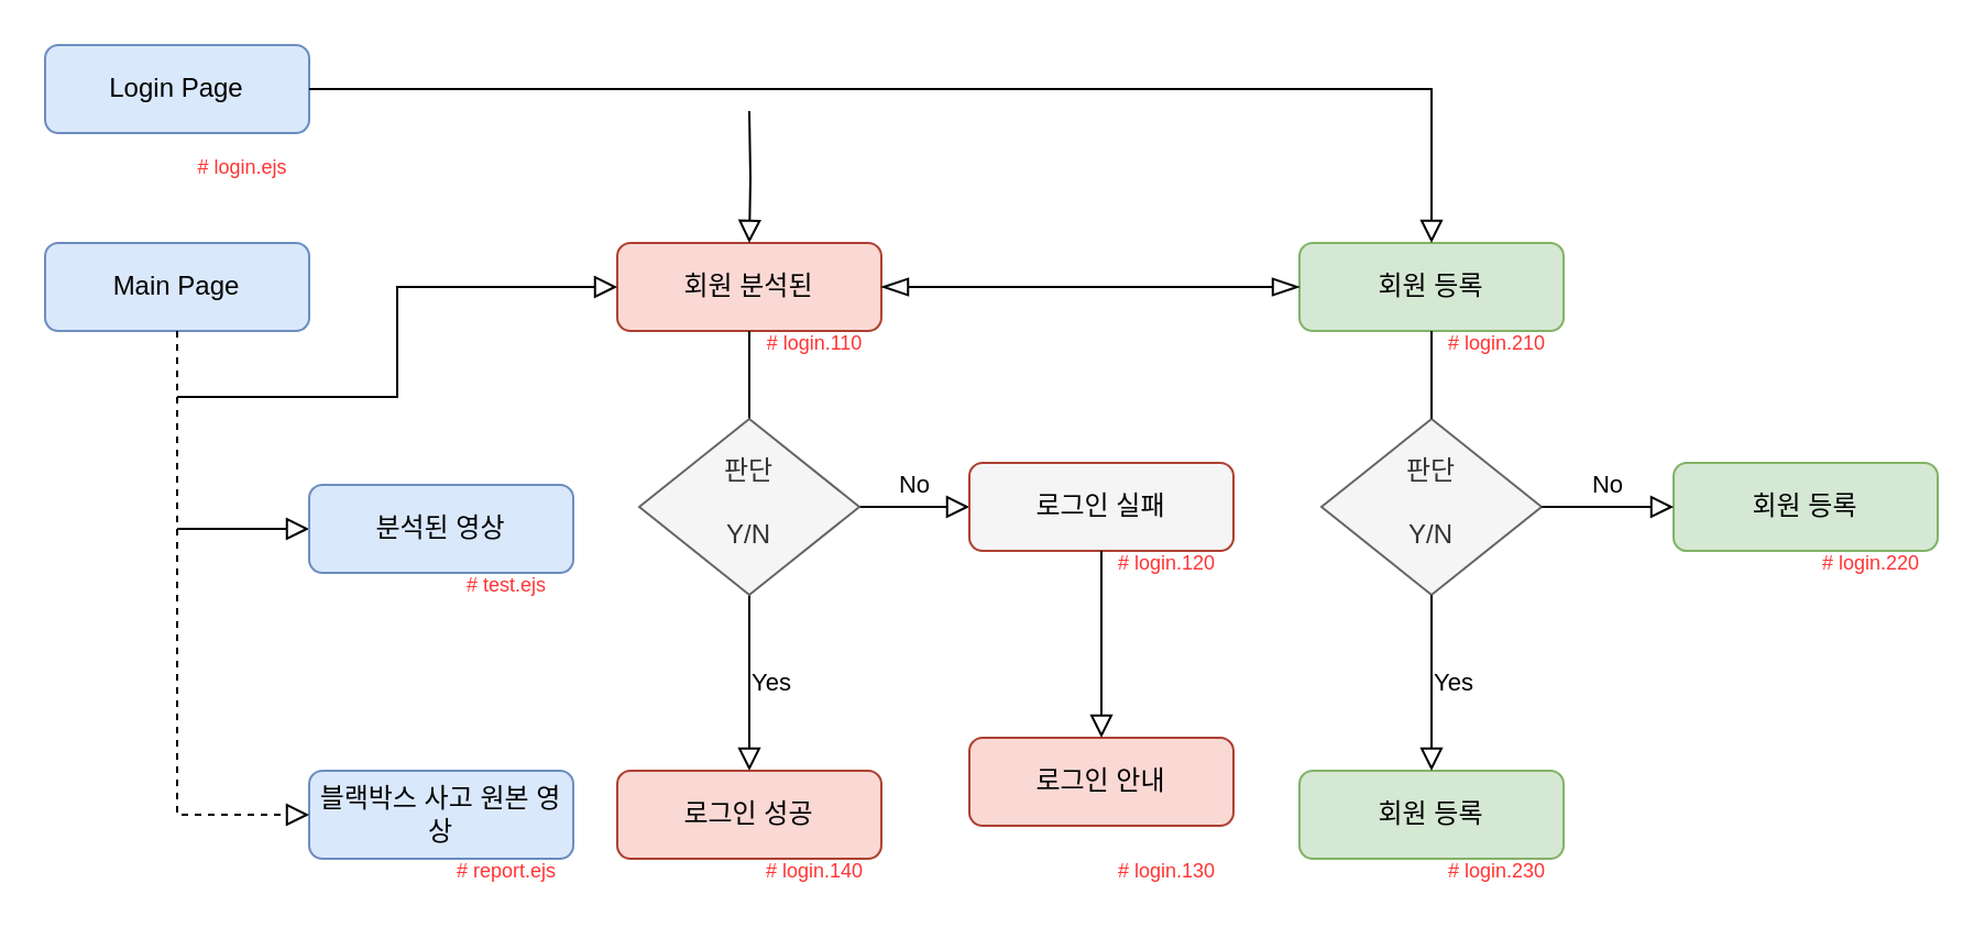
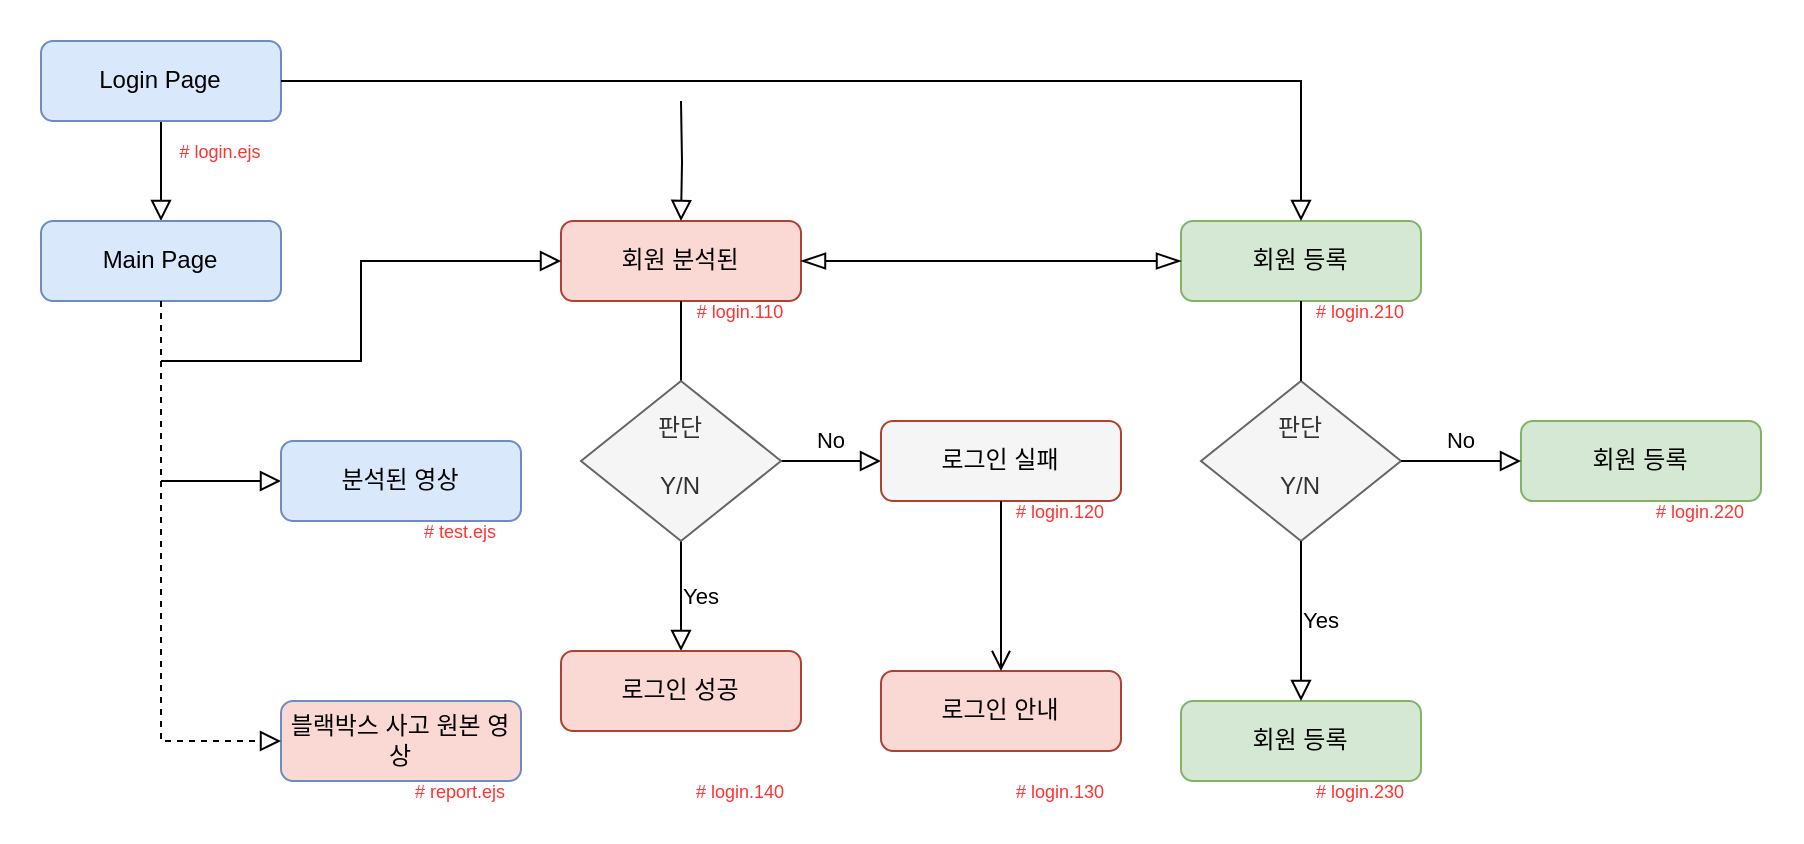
  <mxCell id="0" />
  <mxCell id="1" parent="0" />
+ <mxCell id="2" value="" style="rounded=0;html=1;jettySize=auto;orthogonalLoop=1;fontSize=11;endArrow=block;endFill=0;endSize=8;strokeWidth=1;shadow=0;labelBackgroundColor=none;edgeStyle=orthogonalEdgeStyle;entryX=0.5;entryY=0;entryDx=0;entryDy=0;" parent="1" source="3" target="23" edge="1"><mxGeometry relative="1" as="geometry"><mxPoint x="120" y="120" as="targetPoint" /><Array as="points" /></mxGeometry></mxCell>
  <mxCell id="3" value="Login Page" style="rounded=1;whiteSpace=wrap;html=1;fontSize=12;glass=0;strokeWidth=1;shadow=0;fillColor=#dae8fc;strokeColor=#6c8ebf;" parent="1" vertex="1"><mxGeometry x="20" y="20" width="120" height="40" as="geometry" /></mxCell>
  <mxCell id="4" value="No" style="edgeStyle=orthogonalEdgeStyle;rounded=0;html=1;jettySize=auto;orthogonalLoop=1;fontSize=11;endArrow=block;endFill=0;endSize=8;strokeWidth=1;shadow=0;labelBackgroundColor=none;exitX=1;exitY=0.5;exitDx=0;exitDy=0;entryX=0;entryY=0.5;entryDx=0;entryDy=0;" parent="1" source="10" target="11" edge="1"><mxGeometry y="10" relative="1" as="geometry"><mxPoint as="offset" /><mxPoint x="450" y="250" as="targetPoint" /></mxGeometry></mxCell>
  <mxCell id="5" value="Yes" style="edgeStyle=orthogonalEdgeStyle;rounded=0;html=1;jettySize=auto;orthogonalLoop=1;fontSize=11;endArrow=block;endFill=0;endSize=8;strokeWidth=1;shadow=0;labelBackgroundColor=none;exitX=0.5;exitY=1;exitDx=0;exitDy=0;entryX=0.5;entryY=0;entryDx=0;entryDy=0;" parent="1" source="10" target="12" edge="1"><mxGeometry y="10" relative="1" as="geometry"><mxPoint as="offset" /><mxPoint x="300" y="350" as="targetPoint" /></mxGeometry></mxCell>
  <mxCell id="6" value="회원 분석된" style="rounded=1;whiteSpace=wrap;html=1;fontSize=12;glass=0;strokeWidth=1;shadow=0;fillColor=#fad9d5;strokeColor=#ae4132;" vertex="1" parent="1"><mxGeometry x="280" y="110" width="120" height="40" as="geometry" /></mxCell>
  <mxCell id="7" value="회원 등록" style="rounded=1;whiteSpace=wrap;html=1;fontSize=12;glass=0;strokeWidth=1;shadow=0;fillColor=#d5e8d4;strokeColor=#82b366;" vertex="1" parent="1"><mxGeometry x="590" y="110" width="120" height="40" as="geometry" /></mxCell>
  <mxCell id="8" value="" style="endArrow=blockThin;startArrow=blockThin;html=1;sourcePerimeterSpacing=9;targetPerimeterSpacing=9;exitX=1;exitY=0.5;exitDx=0;exitDy=0;entryX=0;entryY=0.5;entryDx=0;entryDy=0;startFill=0;endFill=0;strokeWidth=1;jumpSize=10;endSize=10;startSize=10;" edge="1" parent="1" source="6" target="7"><mxGeometry width="50" height="50" relative="1" as="geometry"><mxPoint x="270" y="230" as="sourcePoint" /><mxPoint x="430" y="140" as="targetPoint" /><Array as="points" /></mxGeometry></mxCell>
  <mxCell id="9" value="" style="endArrow=none;html=1;startSize=14;endSize=14;sourcePerimeterSpacing=8;targetPerimeterSpacing=8;entryX=0.5;entryY=1;entryDx=0;entryDy=0;exitX=0.5;exitY=0;exitDx=0;exitDy=0;" edge="1" parent="1" source="10" target="6"><mxGeometry width="50" height="50" relative="1" as="geometry"><mxPoint x="300" y="220" as="sourcePoint" /><mxPoint x="320" y="160" as="targetPoint" /></mxGeometry></mxCell>
  <mxCell id="10" value="판단&lt;br&gt;&lt;br&gt;Y/N" style="rhombus;whiteSpace=wrap;html=1;shadow=0;fontFamily=Helvetica;fontSize=12;align=center;strokeWidth=1;spacing=6;spacingTop=-4;fillColor=#f5f5f5;strokeColor=#666666;fontColor=#333333;" vertex="1" parent="1"><mxGeometry x="290" y="190" width="100" height="80" as="geometry" /></mxCell>
  <mxCell id="11" value="&lt;span style=&quot;font-weight: normal&quot;&gt;로그인 실패&lt;/span&gt;" style="rounded=1;whiteSpace=wrap;html=1;fontSize=12;glass=0;strokeWidth=1;shadow=0;fillColor=#f5f5f5;strokeColor=#ae4132;fontStyle=1;" vertex="1" parent="1"><mxGeometry x="440" y="210" width="120" height="40" as="geometry" /></mxCell>
- <mxCell id="12" value="로그인 성공" style="rounded=1;whiteSpace=wrap;html=1;fontSize=12;glass=0;strokeWidth=1;shadow=0;fillColor=#fad9d5;strokeColor=#ae4132;" vertex="1" parent="1"><mxGeometry x="280" y="350" width="120" height="40" as="geometry" /></mxCell>
+ <mxCell id="12" value="로그인 성공" style="rounded=1;whiteSpace=wrap;html=1;fontSize=12;glass=0;strokeWidth=1;shadow=0;fillColor=#fad9d5;strokeColor=#ae4132;" vertex="1" parent="1"><mxGeometry x="280" y="325" width="120" height="40" as="geometry" /></mxCell>
  <mxCell id="13" value="판단&lt;br&gt;&lt;br&gt;Y/N" style="rhombus;whiteSpace=wrap;html=1;shadow=0;fontFamily=Helvetica;fontSize=12;align=center;strokeWidth=1;spacing=6;spacingTop=-4;fillColor=#f5f5f5;strokeColor=#666666;fontColor=#333333;" vertex="1" parent="1"><mxGeometry x="600" y="190" width="100" height="80" as="geometry" /></mxCell>
  <mxCell id="14" value="" style="endArrow=none;html=1;startSize=14;endSize=14;sourcePerimeterSpacing=8;targetPerimeterSpacing=8;entryX=0.5;entryY=1;entryDx=0;entryDy=0;fontStyle=1;exitX=0.5;exitY=0;exitDx=0;exitDy=0;" edge="1" parent="1" source="13" target="7"><mxGeometry width="50" height="50" relative="1" as="geometry"><mxPoint x="310" y="230" as="sourcePoint" /><mxPoint x="310" y="170" as="targetPoint" /></mxGeometry></mxCell>
  <mxCell id="15" value="&lt;span style=&quot;font-weight: normal&quot;&gt;로그인 안내&lt;/span&gt;" style="rounded=1;whiteSpace=wrap;html=1;fontSize=12;glass=0;strokeWidth=1;shadow=0;fillColor=#fad9d5;strokeColor=#ae4132;fontStyle=1" vertex="1" parent="1"><mxGeometry x="440" y="335" width="120" height="40" as="geometry" /></mxCell>
- <mxCell id="16" value="" style="edgeStyle=orthogonalEdgeStyle;rounded=0;html=1;jettySize=auto;orthogonalLoop=1;fontSize=11;endArrow=block;endFill=0;endSize=8;strokeWidth=1;shadow=0;labelBackgroundColor=none;entryX=0.5;entryY=0;entryDx=0;entryDy=0;fontStyle=1" edge="1" parent="1" source="11" target="15"><mxGeometry y="10" relative="1" as="geometry"><mxPoint as="offset" /><mxPoint x="360" y="260" as="sourcePoint" /><mxPoint x="430" y="260" as="targetPoint" /></mxGeometry></mxCell>
+ <mxCell id="16" value="" style="edgeStyle=orthogonalEdgeStyle;rounded=0;html=1;jettySize=auto;orthogonalLoop=1;fontSize=11;endArrow=open;endFill=0;endSize=8;strokeWidth=1;shadow=0;labelBackgroundColor=none;entryX=0.5;entryY=0;entryDx=0;entryDy=0;fontStyle=1;" edge="1" parent="1" source="11" target="15"><mxGeometry y="10" relative="1" as="geometry"><mxPoint as="offset" /><mxPoint x="360" y="260" as="sourcePoint" /><mxPoint x="430" y="260" as="targetPoint" /></mxGeometry></mxCell>
  <mxCell id="17" value="" style="edgeStyle=orthogonalEdgeStyle;rounded=0;html=1;jettySize=auto;orthogonalLoop=1;fontSize=11;endArrow=block;endFill=0;endSize=8;strokeWidth=1;shadow=0;labelBackgroundColor=none;entryX=0.5;entryY=0;entryDx=0;entryDy=0;fontStyle=1;exitX=1;exitY=0.5;exitDx=0;exitDy=0;" edge="1" parent="1" source="3" target="7"><mxGeometry y="10" relative="1" as="geometry"><mxPoint as="offset" /><mxPoint x="490" y="280" as="sourcePoint" /><mxPoint x="490" y="380" as="targetPoint" /></mxGeometry></mxCell>
  <mxCell id="18" value="" style="edgeStyle=orthogonalEdgeStyle;rounded=0;html=1;jettySize=auto;orthogonalLoop=1;fontSize=11;endArrow=block;endFill=0;endSize=8;strokeWidth=1;shadow=0;labelBackgroundColor=none;entryX=0.5;entryY=0;entryDx=0;entryDy=0;fontStyle=1" edge="1" parent="1" target="6"><mxGeometry y="10" relative="1" as="geometry"><mxPoint as="offset" /><mxPoint x="340" y="50" as="sourcePoint" /><mxPoint x="500" y="390" as="targetPoint" /></mxGeometry></mxCell>
  <mxCell id="19" value="회원 등록" style="rounded=1;whiteSpace=wrap;html=1;fontSize=12;glass=0;strokeWidth=1;shadow=0;fillColor=#d5e8d4;strokeColor=#82b366;" vertex="1" parent="1"><mxGeometry x="590" y="350" width="120" height="40" as="geometry" /></mxCell>
  <mxCell id="20" value="회원 등록" style="rounded=1;whiteSpace=wrap;html=1;fontSize=12;glass=0;strokeWidth=1;shadow=0;fillColor=#d5e8d4;strokeColor=#82b366;" vertex="1" parent="1"><mxGeometry x="760" y="210" width="120" height="40" as="geometry" /></mxCell>
  <mxCell id="21" value="Yes" style="edgeStyle=orthogonalEdgeStyle;rounded=0;html=1;jettySize=auto;orthogonalLoop=1;fontSize=11;endArrow=block;endFill=0;endSize=8;strokeWidth=1;shadow=0;labelBackgroundColor=none;exitX=0.5;exitY=1;exitDx=0;exitDy=0;entryX=0.5;entryY=0;entryDx=0;entryDy=0;" edge="1" parent="1" source="13" target="19"><mxGeometry y="10" relative="1" as="geometry"><mxPoint as="offset" /><mxPoint x="310" y="300" as="sourcePoint" /><mxPoint x="310" y="380" as="targetPoint" /><Array as="points"><mxPoint x="650" y="330" /><mxPoint x="650" y="330" /></Array></mxGeometry></mxCell>
  <mxCell id="22" value="No" style="edgeStyle=orthogonalEdgeStyle;rounded=0;html=1;jettySize=auto;orthogonalLoop=1;fontSize=11;endArrow=block;endFill=0;endSize=8;strokeWidth=1;shadow=0;labelBackgroundColor=none;exitX=1;exitY=0.5;exitDx=0;exitDy=0;entryX=0;entryY=0.5;entryDx=0;entryDy=0;" edge="1" parent="1" source="13" target="20"><mxGeometry y="10" relative="1" as="geometry"><mxPoint as="offset" /><mxPoint x="320" y="310" as="sourcePoint" /><mxPoint x="320" y="390" as="targetPoint" /></mxGeometry></mxCell>
  <mxCell id="23" value="Main Page" style="rounded=1;whiteSpace=wrap;html=1;fontSize=12;glass=0;strokeWidth=1;shadow=0;fillColor=#dae8fc;strokeColor=#6c8ebf;" vertex="1" parent="1"><mxGeometry y="110" width="120" height="40" as="geometry" x="20" /></mxCell>
- <mxCell id="24" value="블랙박스 사고 원본 영상" style="rounded=1;whiteSpace=wrap;html=1;fontSize=12;glass=0;strokeWidth=1;shadow=0;fillColor=#dae8fc;strokeColor=#6c8ebf;" vertex="1" parent="1"><mxGeometry x="140" y="350" width="120" height="40" as="geometry" /></mxCell>
+ <mxCell id="24" value="블랙박스 사고 원본 영상" style="rounded=1;whiteSpace=wrap;html=1;fontSize=12;glass=0;strokeWidth=1;shadow=0;fillColor=#fad9d5;strokeColor=#6c8ebf;" vertex="1" parent="1"><mxGeometry x="140" y="350" width="120" height="40" as="geometry" /></mxCell>
  <mxCell id="25" value="" style="rounded=0;html=1;jettySize=auto;orthogonalLoop=1;fontSize=11;endArrow=block;endFill=0;endSize=8;strokeWidth=1;shadow=0;labelBackgroundColor=none;edgeStyle=orthogonalEdgeStyle;entryX=0;entryY=0.5;entryDx=0;entryDy=0;exitX=0.5;exitY=1;exitDx=0;exitDy=0;dashed=1;" edge="1" parent="1" source="23" target="24"><mxGeometry relative="1" as="geometry"><mxPoint x="90" y="80" as="sourcePoint" /><mxPoint x="90" y="120" as="targetPoint" /><Array as="points" /></mxGeometry></mxCell>
  <mxCell id="26" value="" style="edgeStyle=orthogonalEdgeStyle;rounded=0;html=1;jettySize=auto;orthogonalLoop=1;fontSize=11;endArrow=block;endFill=0;endSize=8;strokeWidth=1;shadow=0;labelBackgroundColor=none;fontStyle=1;entryX=0;entryY=0.5;entryDx=0;entryDy=0;" edge="1" parent="1" target="27"><mxGeometry y="10" relative="1" as="geometry"><mxPoint as="offset" /><mxPoint x="80" y="240" as="sourcePoint" /><mxPoint x="110" y="320" as="targetPoint" /><Array as="points"><mxPoint x="90" y="240" /><mxPoint x="90" y="240" /></Array></mxGeometry></mxCell>
  <mxCell id="27" value="분석된 영상" style="rounded=1;whiteSpace=wrap;html=1;fontSize=12;glass=0;strokeWidth=1;shadow=0;fillColor=#dae8fc;strokeColor=#6c8ebf;" vertex="1" parent="1"><mxGeometry x="140" y="220" width="120" height="40" as="geometry" /></mxCell>
  <mxCell id="28" value="" style="edgeStyle=orthogonalEdgeStyle;rounded=0;html=1;jettySize=auto;orthogonalLoop=1;fontSize=11;endArrow=block;endFill=0;endSize=8;strokeWidth=1;shadow=0;labelBackgroundColor=none;fontStyle=1;entryX=0;entryY=0.5;entryDx=0;entryDy=0;" edge="1" parent="1" target="6"><mxGeometry y="10" relative="1" as="geometry"><mxPoint as="offset" /><mxPoint x="80" y="180" as="sourcePoint" /><mxPoint x="270" y="130" as="targetPoint" /><Array as="points"><mxPoint x="180" y="180" /><mxPoint x="180" y="130" /></Array></mxGeometry></mxCell>
  <mxCell id="29" value="&lt;font style=&quot;font-size: 9px&quot; color=&quot;#ff3333&quot;&gt;# login.ejs&lt;/font&gt;" style="text;html=1;strokeColor=none;fillColor=none;align=center;verticalAlign=middle;whiteSpace=wrap;rounded=0;hachureGap=4;pointerEvents=0;" vertex="1" parent="1"><mxGeometry x="80" y="70" width="60" height="10" as="geometry" /></mxCell>
  <mxCell id="30" value="&lt;font style=&quot;font-size: 9px&quot; color=&quot;#ff3333&quot;&gt;# test.ejs&lt;/font&gt;" style="text;html=1;strokeColor=none;fillColor=none;align=center;verticalAlign=middle;whiteSpace=wrap;rounded=0;hachureGap=4;pointerEvents=0;" vertex="1" parent="1"><mxGeometry x="200" y="260" width="60" height="10" as="geometry" /></mxCell>
  <mxCell id="31" value="&lt;font style=&quot;font-size: 9px&quot; color=&quot;#ff3333&quot;&gt;# report.ejs&lt;/font&gt;" style="text;html=1;strokeColor=none;fillColor=none;align=center;verticalAlign=middle;whiteSpace=wrap;rounded=0;hachureGap=4;pointerEvents=0;" vertex="1" parent="1"><mxGeometry x="200" y="390" width="60" height="10" as="geometry" /></mxCell>
  <mxCell id="32" value="&lt;font style=&quot;font-size: 9px&quot; color=&quot;#ff3333&quot;&gt;# login.110&lt;/font&gt;" style="text;html=1;strokeColor=none;fillColor=none;align=center;verticalAlign=middle;whiteSpace=wrap;rounded=0;hachureGap=4;pointerEvents=0;" vertex="1" parent="1"><mxGeometry x="340" y="150" width="60" height="10" as="geometry" /></mxCell>
  <mxCell id="33" value="&lt;font style=&quot;font-size: 9px&quot; color=&quot;#ff3333&quot;&gt;# login.140&lt;/font&gt;" style="text;html=1;strokeColor=none;fillColor=none;align=center;verticalAlign=middle;whiteSpace=wrap;rounded=0;hachureGap=4;pointerEvents=0;" vertex="1" parent="1"><mxGeometry x="340" y="390" width="60" height="10" as="geometry" /></mxCell>
  <mxCell id="34" value="&lt;font style=&quot;font-size: 9px&quot; color=&quot;#ff3333&quot;&gt;# login.120&lt;/font&gt;" style="text;html=1;strokeColor=none;fillColor=none;align=center;verticalAlign=middle;whiteSpace=wrap;rounded=0;hachureGap=4;pointerEvents=0;" vertex="1" parent="1"><mxGeometry x="500" y="250" width="60" height="10" as="geometry" /></mxCell>
  <mxCell id="35" value="&lt;font style=&quot;font-size: 9px&quot; color=&quot;#ff3333&quot;&gt;# login.130&lt;/font&gt;" style="text;html=1;strokeColor=none;fillColor=none;align=center;verticalAlign=middle;whiteSpace=wrap;rounded=0;hachureGap=4;pointerEvents=0;" vertex="1" parent="1"><mxGeometry x="500" y="390" width="60" height="10" as="geometry" /></mxCell>
  <mxCell id="36" value="&lt;font style=&quot;font-size: 9px&quot; color=&quot;#ff3333&quot;&gt;#&amp;nbsp;&lt;/font&gt;&lt;font color=&quot;#ff3333&quot;&gt;&lt;span style=&quot;font-size: 9px&quot;&gt;login.210&lt;/span&gt;&lt;/font&gt;" style="text;html=1;strokeColor=none;fillColor=none;align=center;verticalAlign=middle;whiteSpace=wrap;rounded=0;hachureGap=4;pointerEvents=0;" vertex="1" parent="1"><mxGeometry x="650" y="150" width="60" height="10" as="geometry" /></mxCell>
  <mxCell id="37" value="&lt;font style=&quot;font-size: 9px&quot; color=&quot;#ff3333&quot;&gt;# login.230&lt;/font&gt;" style="text;html=1;strokeColor=none;fillColor=none;align=center;verticalAlign=middle;whiteSpace=wrap;rounded=0;hachureGap=4;pointerEvents=0;" vertex="1" parent="1"><mxGeometry x="650" y="390" width="60" height="10" as="geometry" /></mxCell>
  <mxCell id="38" value="&lt;font style=&quot;font-size: 9px&quot; color=&quot;#ff3333&quot;&gt;# login.220&lt;/font&gt;" style="text;html=1;strokeColor=none;fillColor=none;align=center;verticalAlign=middle;whiteSpace=wrap;rounded=0;hachureGap=4;pointerEvents=0;" vertex="1" parent="1"><mxGeometry x="820" y="250" width="60" height="10" as="geometry" /></mxCell>
